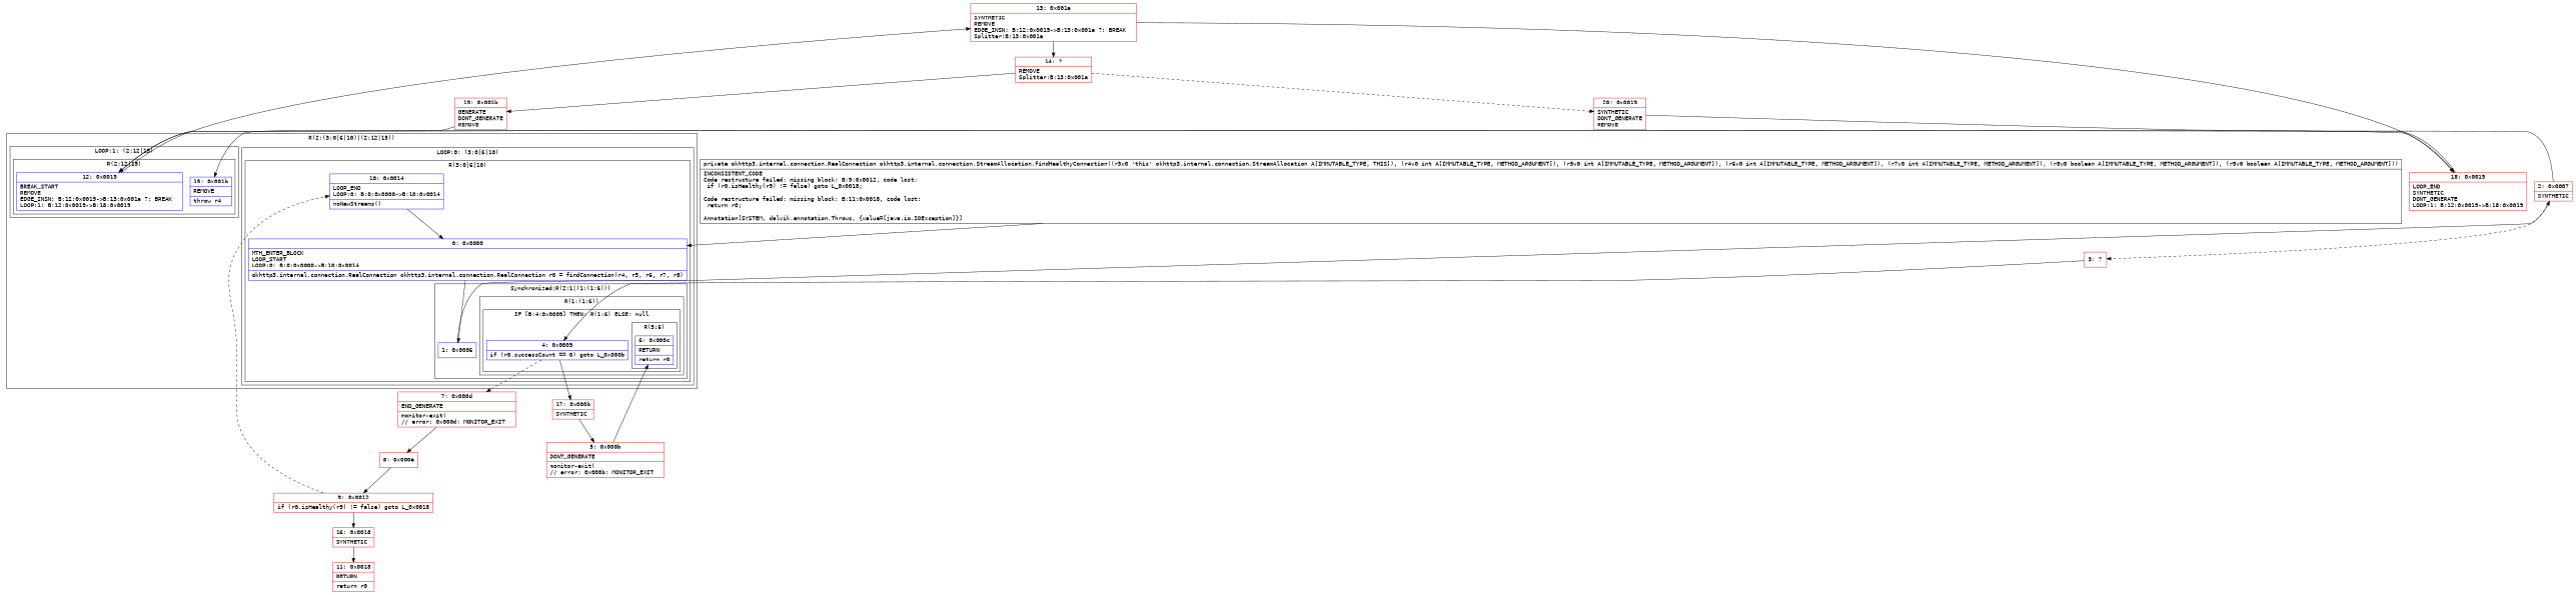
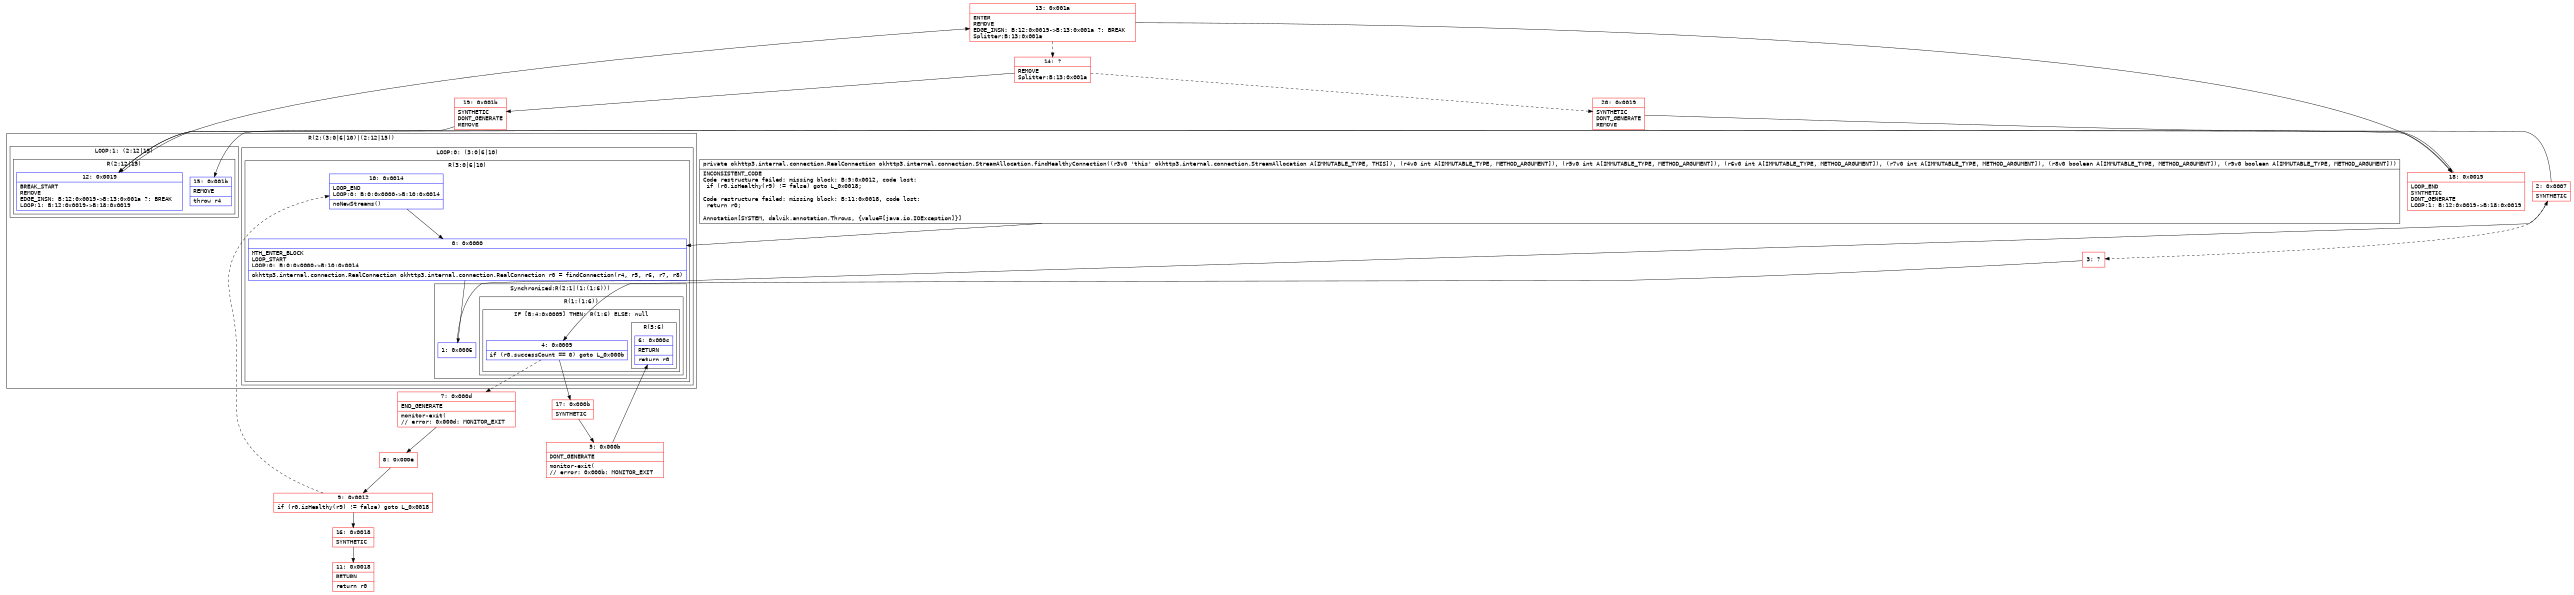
  digraph {
    fontname="DejaVu Sans Mono"
    node [color=red fontname="DejaVu Sans Mono" shape=record]
    edge [fontname="DejaVu Sans Mono"]
    n1 [color=blue label="{6\:\ 0x000c|RETURN\l|return r0\l}"]
    n2 [color=blue label="{4\:\ 0x0009|if (r0.successCount == 0) goto L_0x000b\l}"]
    n3 [color=blue label="{1\:\ 0x0006}"]
    n4 [color=blue label="{0\:\ 0x0000|MTH_ENTER_BLOCK\lLOOP_START\lLOOP:0: B:0:0x0000\-\>B:10:0x0014\l|okhttp3.internal.connection.RealConnection okhttp3.internal.connection.RealConnection r0 = findConnection(r4, r5, r6, r7, r8)\l}"]
    n5 [color=blue label="{10\:\ 0x0014|LOOP_END\lLOOP:0: B:0:0x0000\-\>B:10:0x0014\l|noNewStreams()\l}"]
    n6 [color=blue label="{12\:\ 0x0019|BREAK_START\lREMOVE\lEDGE_INSN: B:12:0x0019\-\>B:13:0x001a ?: BREAK  \lLOOP:1: B:12:0x0019\-\>B:18:0x0019\l}"]
    n7 [color=blue label="{15\:\ 0x001b|REMOVE\l|throw r4\l}"]
    n8 [label="{7\:\ 0x000d|END_GENERATE\l|monitor\-exit(\l\/\/ error: 0x000d: MONITOR_EXIT  \l}"]
    n9 [label="{17\:\ 0x000b|SYNTHETIC\l}"]
    n10 [label="{2\:\ 0x0007|SYNTHETIC\l}"]
-   n11 [label="{13\:\ 0x001a|SYNTHETIC\lREMOVE\lEDGE_INSN: B:12:0x0019\-\>B:13:0x001a ?: BREAK  \lSplitter:B:13:0x001a\l}"]
+   n11 [label="{13\:\ 0x001a|ENTER\lREMOVE\lEDGE_INSN: B:12:0x0019\-\>B:13:0x001a ?: BREAK  \lSplitter:B:13:0x001a\l}"]
    n12 [label="{3\:\ ?}"]
    n13 [label="{8\:\ 0x000e}"]
    n14 [label="{5\:\ 0x000b|DONT_GENERATE\l|monitor\-exit(\l\/\/ error: 0x000b: MONITOR_EXIT  \l}"]
    n15 [label="{14\:\ ?|REMOVE\lSplitter:B:13:0x001a\l}"]
    n16 [label="{18\:\ 0x0019|LOOP_END\lSYNTHETIC\lDONT_GENERATE\lLOOP:1: B:12:0x0019\-\>B:18:0x0019\l}"]
    n17 [label="{9\:\ 0x0012|if (r0.isHealthy(r9) != false) goto L_0x0018\l}"]
    n18 [label="{16\:\ 0x0018|SYNTHETIC\l}"]
    n19 [label="{11\:\ 0x0018|RETURN\l|return r0\l}"]
-   n20 [label="{19\:\ 0x001b|GENERATE\lDONT_GENERATE\lREMOVE\l}"]
+   n20 [label="{19\:\ 0x001b|SYNTHETIC\lDONT_GENERATE\lREMOVE\l}"]
    n21 [label="{20\:\ 0x0019|SYNTHETIC\lDONT_GENERATE\lREMOVE\l}"]
    n22 [label="{private okhttp3.internal.connection.RealConnection okhttp3.internal.connection.StreamAllocation.findHealthyConnection((r3v0 'this' okhttp3.internal.connection.StreamAllocation A[IMMUTABLE_TYPE, THIS]), (r4v0 int A[IMMUTABLE_TYPE, METHOD_ARGUMENT]), (r5v0 int A[IMMUTABLE_TYPE, METHOD_ARGUMENT]), (r6v0 int A[IMMUTABLE_TYPE, METHOD_ARGUMENT]), (r7v0 int A[IMMUTABLE_TYPE, METHOD_ARGUMENT]), (r8v0 boolean A[IMMUTABLE_TYPE, METHOD_ARGUMENT]), (r9v0 boolean A[IMMUTABLE_TYPE, METHOD_ARGUMENT]))  | INCONSISTENT_CODE\lCode restructure failed: missing block: B:9:0x0012, code lost:\l    if (r0.isHealthy(r9) != false) goto L_0x0018;\l\lCode restructure failed: missing block: B:11:0x0018, code lost:\l    return r0;\l\lAnnotation[SYSTEM, dalvik.annotation.Throws, \{value=[java.io.IOException]\}]\l}" color=""]
    subgraph cluster_1 {
      label="R(2:(3:0|6|10)|(2:12|15))"
      subgraph cluster_2 {
        label="LOOP:0: (3:0|6|10)"
        subgraph cluster_3 {
          label="R(3:0|6|10)"
          n4
          n5
          subgraph cluster_4 {
            label="Synchronized:R(2:1|(1:(1:6)))"
            n3
            subgraph cluster_5 {
              label="R(1:(1:6))"
              subgraph cluster_6 {
                label="IF [B:4:0x0009] THEN: R(1:6) ELSE: null"
                n2
                subgraph cluster_7 {
                  label="R(5:6)"
                  n1
                }
              }
            }
          }
        }
      }
      subgraph cluster_8 {
        label="LOOP:1: (2:12|15)"
        subgraph cluster_9 {
          label="R(2:12|15)"
          n6
          n7
        }
      }
    }
    n2 -> n8 [style=dashed]
    n2 -> n9
    n3 -> n10
    n4 -> n3
    n5 -> n4
    n6 -> n11
    n8 -> n13
    n9 -> n14
    n10 -> n6
    n10 -> n12 [style=dashed]
-   n11 -> n15
+   n11 -> n15 [style=dashed]
    n11 -> n16
    n12 -> n2
    n13 -> n17
    n14 -> n1
    n15 -> n20
    n15 -> n21 [style=dashed]
    n16 -> n6
    n17 -> n5 [style=dashed]
    n17 -> n18
    n18 -> n19
    n20 -> n7
    n21 -> n16
    n22 -> n4
  }
